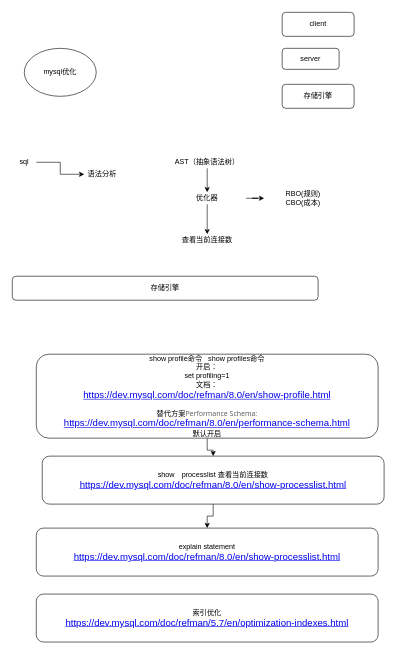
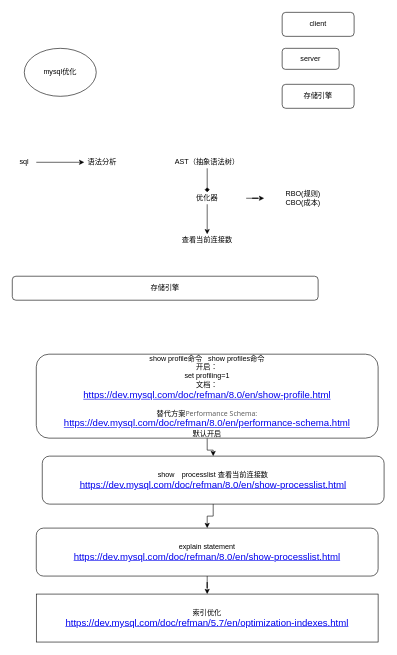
  <mxCell id="0" />
  <mxCell id="1" parent="0" />
  <mxCell id="2" value="mysql优化" style="ellipse;whiteSpace=wrap;html=1;" vertex="1" parent="1"><mxGeometry x="40" y="80" width="120" height="80" as="geometry" /></mxCell>
  <mxCell id="3" value="client" style="rounded=1;whiteSpace=wrap;html=1;" vertex="1" parent="1"><mxGeometry x="470" y="20" width="120" height="40" as="geometry" /></mxCell>
  <mxCell id="4" value="server" style="rounded=1;whiteSpace=wrap;html=1;" vertex="1" parent="1"><mxGeometry x="470" y="80" width="95" height="35" as="geometry" /></mxCell>
  <mxCell id="5" value="存储引擎" style="rounded=1;whiteSpace=wrap;html=1;" vertex="1" parent="1"><mxGeometry x="470" y="140" width="120" height="40" as="geometry" /></mxCell>
  <mxCell id="6" value="" style="edgeStyle=orthogonalEdgeStyle;rounded=0;orthogonalLoop=1;jettySize=auto;html=1;" edge="1" parent="1" source="7" target="8"><mxGeometry relative="1" as="geometry" /></mxCell>
  <mxCell id="7" value="sql" style="text;html=1;strokeColor=none;fillColor=none;align=center;verticalAlign=middle;whiteSpace=wrap;rounded=0;" vertex="1" parent="1"><mxGeometry x="20" y="260" width="40" height="20" as="geometry" /></mxCell>
- <mxCell id="8" value="语法分析" style="text;html=1;strokeColor=none;fillColor=none;align=center;verticalAlign=middle;whiteSpace=wrap;rounded=0;" vertex="1" parent="1"><mxGeometry x="140" y="280" width="60" height="20" as="geometry" /></mxCell>
- <mxCell id="9" value="" style="edgeStyle=orthogonalEdgeStyle;rounded=0;orthogonalLoop=1;jettySize=auto;html=1;" edge="1" parent="1" source="10" target="13"><mxGeometry relative="1" as="geometry" /></mxCell>
+ <mxCell id="8" value="语法分析" style="text;html=1;strokeColor=none;fillColor=none;align=center;verticalAlign=middle;whiteSpace=wrap;rounded=0;" vertex="1" parent="1"><mxGeometry x="140" y="260" width="60" height="20" as="geometry" /></mxCell>
+ <mxCell id="9" value="" style="edgeStyle=orthogonalEdgeStyle;rounded=0;orthogonalLoop=1;jettySize=auto;html=1;endArrow=diamond;" edge="1" parent="1" source="10" target="13"><mxGeometry relative="1" as="geometry" /></mxCell>
  <mxCell id="10" value="AST（抽象语法树）" style="text;html=1;strokeColor=none;fillColor=none;align=center;verticalAlign=middle;whiteSpace=wrap;rounded=0;" vertex="1" parent="1"><mxGeometry x="280" y="260" width="130" height="20" as="geometry" /></mxCell>
  <mxCell id="11" value="" style="edgeStyle=orthogonalEdgeStyle;rounded=0;orthogonalLoop=1;jettySize=auto;html=1;" edge="1" parent="1" source="13" target="15"><mxGeometry relative="1" as="geometry" /></mxCell>
  <mxCell id="12" value="" style="edgeStyle=orthogonalEdgeStyle;rounded=0;orthogonalLoop=1;jettySize=auto;html=1;" edge="1" parent="1" source="13" target="14"><mxGeometry relative="1" as="geometry" /></mxCell>
  <mxCell id="13" value="优化器" style="text;html=1;strokeColor=none;fillColor=none;align=center;verticalAlign=middle;whiteSpace=wrap;rounded=0;" vertex="1" parent="1"><mxGeometry x="280" y="320" width="130" height="20" as="geometry" /></mxCell>
  <mxCell id="14" value="查看当前连接数" style="text;html=1;strokeColor=none;fillColor=none;align=center;verticalAlign=middle;whiteSpace=wrap;rounded=0;" vertex="1" parent="1"><mxGeometry x="280" y="390" width="130" height="20" as="geometry" /></mxCell>
  <mxCell id="15" value="RBO(规则)&lt;br&gt;CBO(成本)" style="text;html=1;strokeColor=none;fillColor=none;align=center;verticalAlign=middle;whiteSpace=wrap;rounded=0;" vertex="1" parent="1"><mxGeometry x="440" y="320" width="130" height="20" as="geometry" /></mxCell>
  <mxCell id="16" value="存储引擎" style="rounded=1;whiteSpace=wrap;html=1;" vertex="1" parent="1"><mxGeometry x="20" y="460" width="510" height="40" as="geometry" /></mxCell>
  <mxCell id="17" value="" style="edgeStyle=orthogonalEdgeStyle;rounded=0;orthogonalLoop=1;jettySize=auto;html=1;" edge="1" parent="1" source="18" target="20"><mxGeometry relative="1" as="geometry" /></mxCell>
  <mxCell id="18" value="show profile命令&amp;nbsp; &amp;nbsp;show profiles命令&lt;br&gt;开启：&lt;br&gt;set profiling=1&lt;br&gt;文档：&lt;br&gt;&lt;a href=&quot;https://dev.mysql.com/doc/refman/8.0/en/show-profile.html&quot; style=&quot;font-size: medium&quot;&gt;https://dev.mysql.com/doc/refman/8.0/en/show-profile.html&lt;/a&gt;&lt;br&gt;&lt;br&gt;替代方案&lt;span style=&quot;color: rgb(85 , 85 , 85) ; font-family: &amp;#34;open sans&amp;#34; , &amp;#34;arial&amp;#34; , &amp;#34;helvetica&amp;#34; , sans-serif ; font-size: 11.664px ; background-color: rgb(255 , 255 , 255)&quot;&gt;Performance Schema:&lt;/span&gt;&lt;br&gt;&lt;a href=&quot;https://dev.mysql.com/doc/refman/8.0/en/performance-schema.html&quot; style=&quot;font-size: medium&quot;&gt;https://dev.mysql.com/doc/refman/8.0/en/performance-schema.html&lt;/a&gt;&lt;br&gt;默认开启" style="rounded=1;whiteSpace=wrap;html=1;" vertex="1" parent="1"><mxGeometry x="60" y="590" width="570" height="140" as="geometry" /></mxCell>
  <mxCell id="19" value="" style="edgeStyle=orthogonalEdgeStyle;rounded=0;orthogonalLoop=1;jettySize=auto;html=1;" edge="1" parent="1" source="20" target="22"><mxGeometry relative="1" as="geometry" /></mxCell>
  <mxCell id="20" value="show　processlist 查看当前连接数&lt;br&gt;&lt;a href=&quot;https://dev.mysql.com/doc/refman/8.0/en/show-processlist.html&quot; style=&quot;font-size: medium&quot;&gt;https://dev.mysql.com/doc/refman/8.0/en/show-processlist.html&lt;/a&gt;" style="rounded=1;whiteSpace=wrap;html=1;" vertex="1" parent="1"><mxGeometry x="70" y="760" width="570" height="80" as="geometry" /></mxCell>
+ <mxCell id="21" value="" style="edgeStyle=orthogonalEdgeStyle;rounded=0;orthogonalLoop=1;jettySize=auto;html=1;" edge="1" parent="1" source="22" target="23"><mxGeometry relative="1" as="geometry" /></mxCell>
  <mxCell id="22" value="explain statement&lt;br&gt;&lt;a href=&quot;https://dev.mysql.com/doc/refman/8.0/en/show-processlist.html&quot; style=&quot;font-size: medium&quot;&gt;https://dev.mysql.com/doc/refman/8.0/en/show-processlist.html&lt;/a&gt;" style="rounded=1;whiteSpace=wrap;html=1;" vertex="1" parent="1"><mxGeometry x="60" y="880" width="570" height="80" as="geometry" /></mxCell>
- <mxCell id="23" value="索引优化&lt;br&gt;&lt;a href=&quot;https://dev.mysql.com/doc/refman/5.7/en/optimization-indexes.html&quot; style=&quot;font-size: medium&quot;&gt;https://dev.mysql.com/doc/refman/5.7/en/optimization-indexes.html&lt;/a&gt;" style="rounded=1;whiteSpace=wrap;html=1;" vertex="1" parent="1"><mxGeometry x="60" y="990" width="570" height="80" as="geometry" /></mxCell>
+ <mxCell id="23" value="索引优化&lt;br&gt;&lt;a href=&quot;https://dev.mysql.com/doc/refman/5.7/en/optimization-indexes.html&quot; style=&quot;font-size: medium&quot;&gt;https://dev.mysql.com/doc/refman/5.7/en/optimization-indexes.html&lt;/a&gt;" style="whiteSpace=wrap;html=1;rounded=0;" vertex="1" parent="1"><mxGeometry x="60" y="990" width="570" height="80" as="geometry" /></mxCell>
